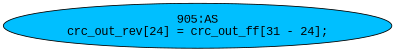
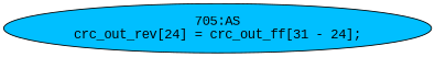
  strict digraph {
    rankdir=LR
    fontname="Liberation Mono"
-   n1 [ast="<pyverilog.vparser.ast.Assign object at 0x7f01261f3650>" def_var="['crc_out_rev']" fillcolor=deepskyblue label="905:AS\ncrc_out_rev[24] = crc_out_ff[31 - 24];" statements="[]" style=filled typ=Assign use_var="['crc_out_ff']" fontname="Liberation Mono"]
+   n1 [ast="<pyverilog.vparser.ast.Assign object at 0x7f01261f3650>" def_var="['crc_out_rev']" fillcolor=deepskyblue label="705:AS\ncrc_out_rev[24] = crc_out_ff[31 - 24];" statements="[]" style=filled typ=Assign use_var="['crc_out_ff']" fontname="Liberation Mono"]
  }
